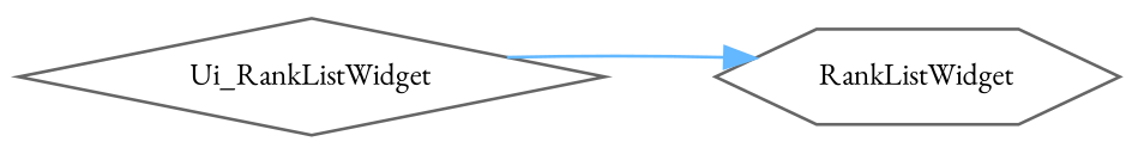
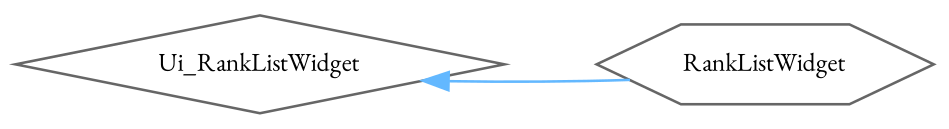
  digraph {
    rankdir=LR
    fontname="EB Garamond"
    node [color=grey40 fillcolor=white fontname="EB Garamond" fontsize=10 style=filled]
    n1 [height=0.2 label=Ui_RankListWidget shape=diamond width=0.4]
    n2 [height=0.2 label=RankListWidget shape=hexagon width=0.4]
-   n2 -> n1 [color=steelblue1 dir=back fontname="EB Garamond" fontsize=10 labelfontname=Helvetica labelfontsize=10 style=solid]
+   n1 -> n2 [color=steelblue1 dir=back fontname="EB Garamond" fontsize=10 labelfontname=Helvetica labelfontsize=10 style=solid]
  }
